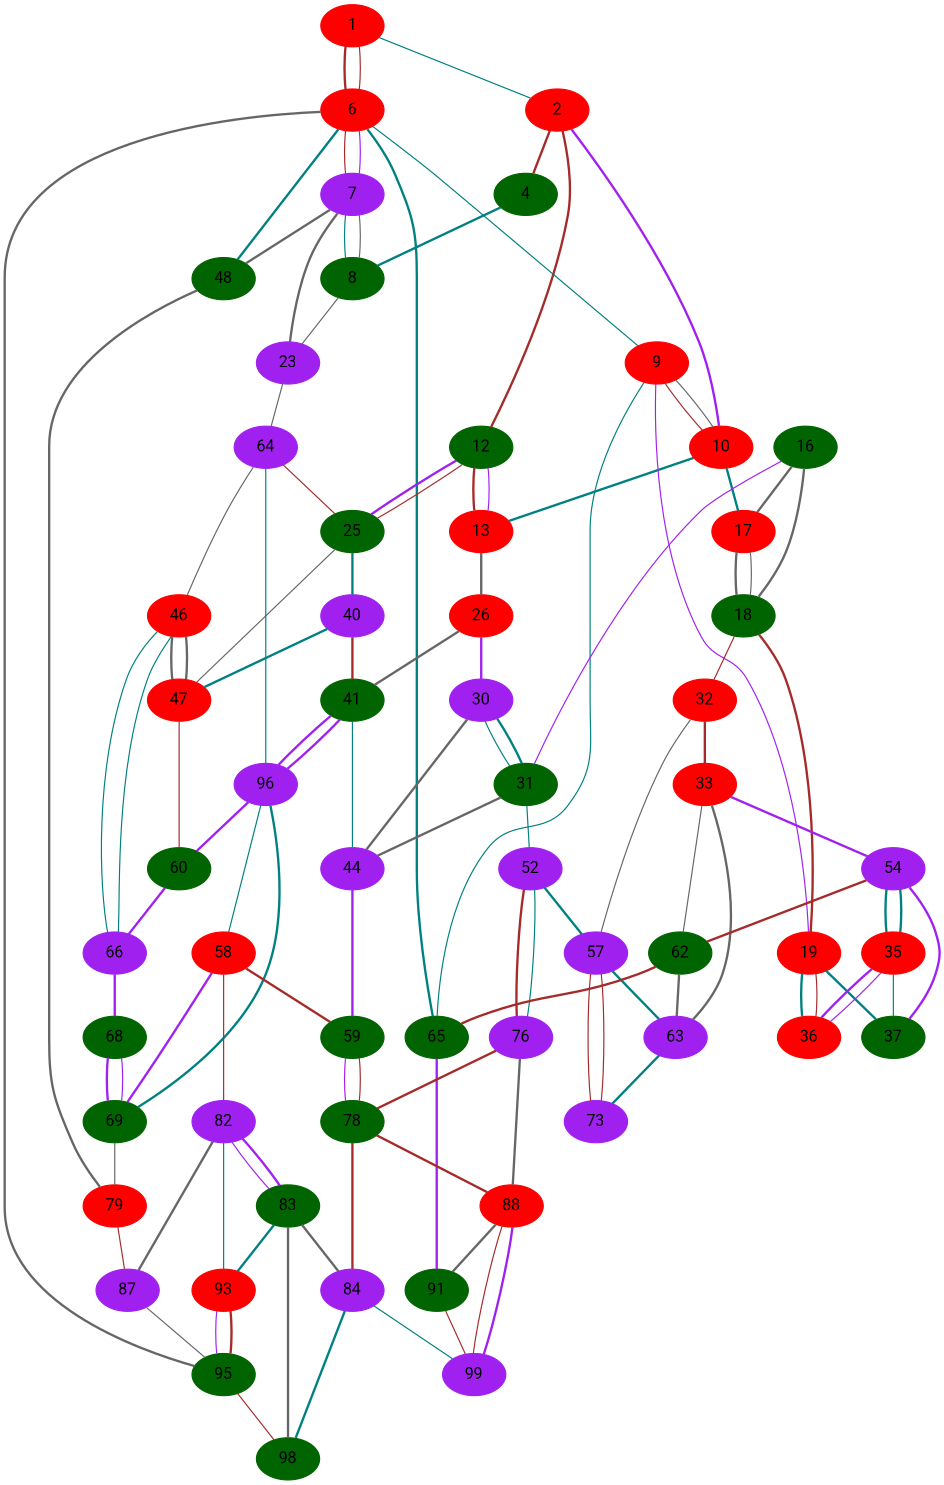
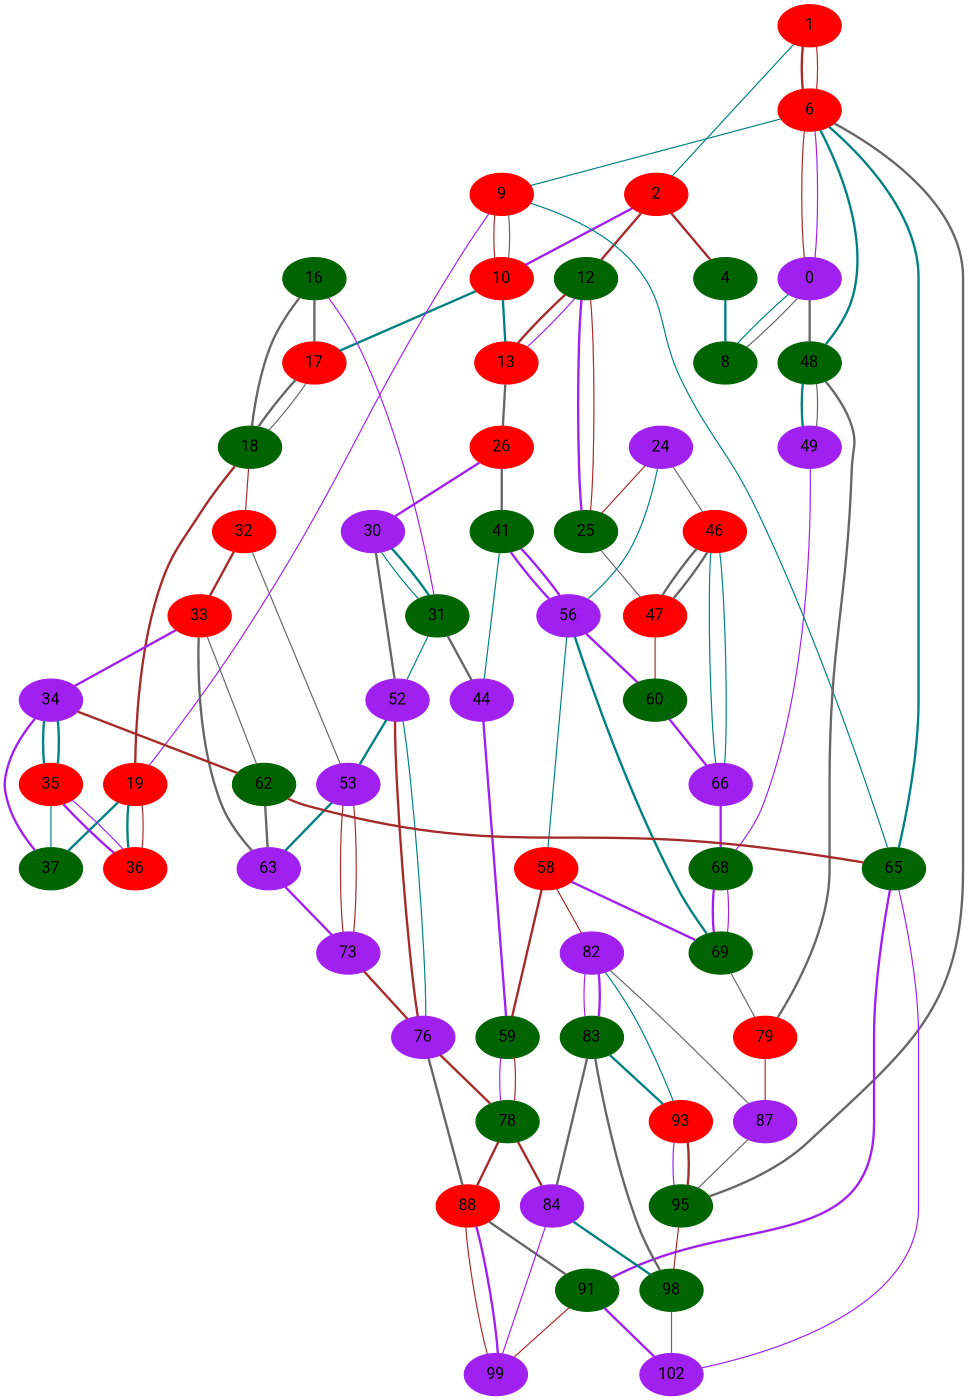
  graph {
    fontname=Roboto
    node [color=darkgreen fontname=Roboto style=filled]
    edge [color=teal fontname=Roboto style=bold]
    1 [color=red]
    2 [color=red super="+3"]
    6 [color=red super="+74"]
    4 [super="+5"]
    10 [color=red super="+11"]
    12
-   7 [color=purple super="+22"]
+   7 [color=purple super="+22" label=0]
    9 [color=red]
    48 [super="+75"]
    65 [super="+92"]
    95 [super="+101"]
    8 [super="+21"]
    13 [color=red super="+14"]
    17 [color=red]
    25 [super="+39"]
-   23 [color=purple]
    19 [color=red super="+20"]
+   49 [color=purple]
    79 [color=red super="+80"]
    91 [super="+100"]
+   102 [color=purple]
    98 [super="+99"]
-   24 [color=purple super="+45" label=64]
+   24 [color=purple super="+45"]
    36 [color=red]
    37
    26 [color=red super="+27"]
    18 [super="+29"]
-   40 [color=purple]
    47 [color=red super="+50"]
    30 [color=purple]
    41 [super="+42"]
    16 [super="+28"]
    31 [super="+51"]
    32 [color=red]
    44 [color=purple super="+55"]
    52 [color=purple]
    33 [color=red super="+61"]
-   53 [color=purple super="+54" label=57]
+   53 [color=purple super="+54"]
    46 [color=red]
-   56 [color=purple super="+57" label=96]
+   56 [color=purple super="+57"]
    66 [color=purple super="+67"]
    68 [super="+71"]
    60
    59
    76 [color=purple super="+77"]
-   34 [color=purple super="+43" label=54]
+   34 [color=purple super="+43"]
    62 [super="+64"]
    63 [color=purple super="+72"]
    73 [color=purple]
    35 [color=red super="+38"]
    58 [color=red super="+81"]
    69 [super="+70"]
    78 [super="+85"]
    n54 [color=purple label=87 super="+90"]
    88 [color=red super="+89"]
    82 [color=purple super="+87"]
    83 [super="+94"]
    93 [color=red]
    84 [color=purple super="+96"]
    n60 [color=purple label=99]
    1 -- 2 [style=solid]
    1 -- 6 [color=brown]
    1 -- 6 [color=brown style=solid]
    2 -- 4 [color=brown]
    2 -- 10 [color=purple]
    2 -- 12 [color=brown]
    6 -- 7 [color=brown style=solid]
    6 -- 7 [color=purple style=solid]
    6 -- 9 [style=solid]
    6 -- 48
    6 -- 65
    6 -- 95 [color=gray40]
    4 -- 8 [weight=2]
    10 -- 13
    10 -- 17
    12 -- 13 [color=brown]
    12 -- 13 [color=purple style=solid]
    12 -- 25 [color=purple]
    12 -- 25 [color=brown style=solid]
    7 -- 48 [color=gray40]
    7 -- 8 [style=solid]
    7 -- 8 [color=gray40 style=solid]
-   7 -- 23 [color=gray40]
    9 -- 10 [color=brown style=solid]
    9 -- 10 [color=gray40 style=solid]
    9 -- 65 [style=solid]
    9 -- 19 [color=purple style=solid]
+   48 -- 49
+   48 -- 49 [color=gray40 style=solid]
    48 -- 79 [color=gray40]
    65 -- 91 [color=purple]
+   65 -- 102 [color=purple style=solid]
    95 -- 98 [color=brown style=solid]
-   8 -- 23 [color=gray40 style=solid]
    13 -- 26 [color=gray40]
    17 -- 18 [color=gray40]
    17 -- 18 [color=gray40 style=solid]
-   25 -- 40
    25 -- 47 [color=gray40 style=solid]
-   23 -- 24 [color=gray40 style=solid]
    19 -- 36
    19 -- 36 [color=brown style=solid]
    19 -- 37
+   49 -- 68 [color=purple style=solid]
    79 -- n54 [color=brown style=solid weight=2]
+   91 -- 102 [color=purple]
    91 -- n60 [color=brown style=solid]
+   98 -- 102 [color=gray40 style=solid]
    24 -- 25 [color=brown style=solid]
    24 -- 46 [color=gray40 style=solid]
    24 -- 56 [style=solid]
    26 -- 30 [color=purple]
    26 -- 41 [color=gray40]
    18 -- 19 [color=brown]
    18 -- 32 [color=brown style=solid]
-   40 -- 47
-   40 -- 41 [color=brown]
    47 -- 60 [color=brown style=solid]
    30 -- 31 [style=solid]
    30 -- 31
-   30 -- 44 [color=gray40]
+   30 -- 52 [color=gray40]
    41 -- 44 [style=solid]
    41 -- 56 [color=purple]
    41 -- 56 [color=purple]
    16 -- 17 [color=gray40]
    16 -- 18 [color=gray40]
    16 -- 31 [color=purple style=solid]
    31 -- 44 [color=gray40]
    31 -- 52 [style=solid]
    32 -- 33 [color=brown]
    32 -- 53 [color=gray40 style=solid]
    44 -- 59 [color=purple]
    52 -- 53
    52 -- 76 [color=brown]
    52 -- 76 [style=solid]
    33 -- 34 [color=purple]
    33 -- 62 [color=gray40 style=solid]
    33 -- 63 [color=gray40]
    53 -- 63
    53 -- 73 [color=brown style=solid]
    53 -- 73 [color=brown style=solid]
    46 -- 47 [color=gray40]
    46 -- 47 [color=gray40]
    46 -- 66 [style=solid]
    46 -- 66 [style=solid]
    56 -- 60 [color=purple]
    56 -- 58 [style=solid]
    56 -- 69
    66 -- 68 [color=purple weight=2]
    68 -- 69 [color=purple]
    68 -- 69 [color=purple style=solid]
    60 -- 66 [color=purple]
    59 -- 78 [color=purple style=solid]
    59 -- 78 [color=brown style=solid]
    76 -- 78 [color=brown]
    76 -- 88 [color=gray40]
    34 -- 37 [color=purple]
    34 -- 62 [color=brown]
    34 -- 35
    34 -- 35
    62 -- 65 [color=brown]
    62 -- 63 [color=gray40]
-   63 -- 73
+   63 -- 73 [color=purple]
+   73 -- 76 [color=brown]
    35 -- 36 [color=purple]
    35 -- 36 [color=purple style=solid]
    35 -- 37 [style=solid]
    58 -- 59 [color=brown]
    58 -- 69 [color=purple]
    58 -- 82 [color=brown style=solid]
    69 -- 79 [color=gray40 style=solid]
    78 -- 88 [color=brown]
    78 -- 84 [color=brown]
    n54 -- 95 [color=gray40 style=solid]
    88 -- 91 [color=gray40]
    88 -- n60 [color=brown style=solid]
    88 -- n60 [color=purple]
-   82 -- n54 [color=gray40]
+   82 -- n54 [color=gray40 style=solid]
    82 -- 83 [color=purple style=solid]
    82 -- 83 [color=purple]
    82 -- 93 [style=solid]
    83 -- 98 [color=gray40]
    83 -- 93
    83 -- 84 [color=gray40]
    93 -- 95 [color=purple style=solid]
    93 -- 95 [color=brown]
    84 -- 98
-   84 -- n60 [style=solid]
+   84 -- n60 [color=purple style=solid]
  }
